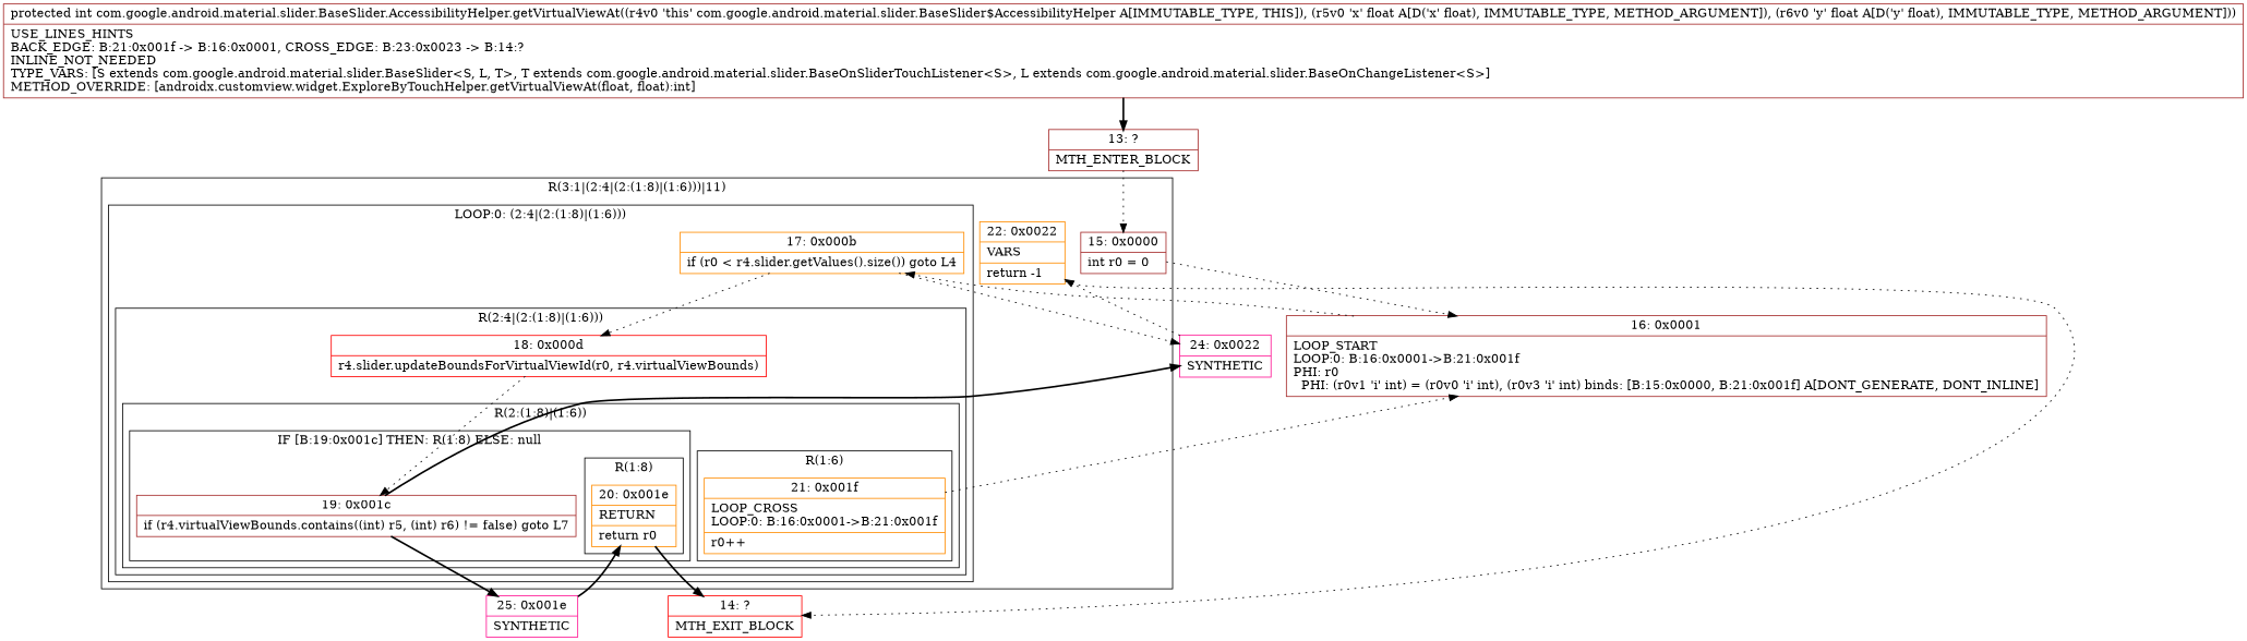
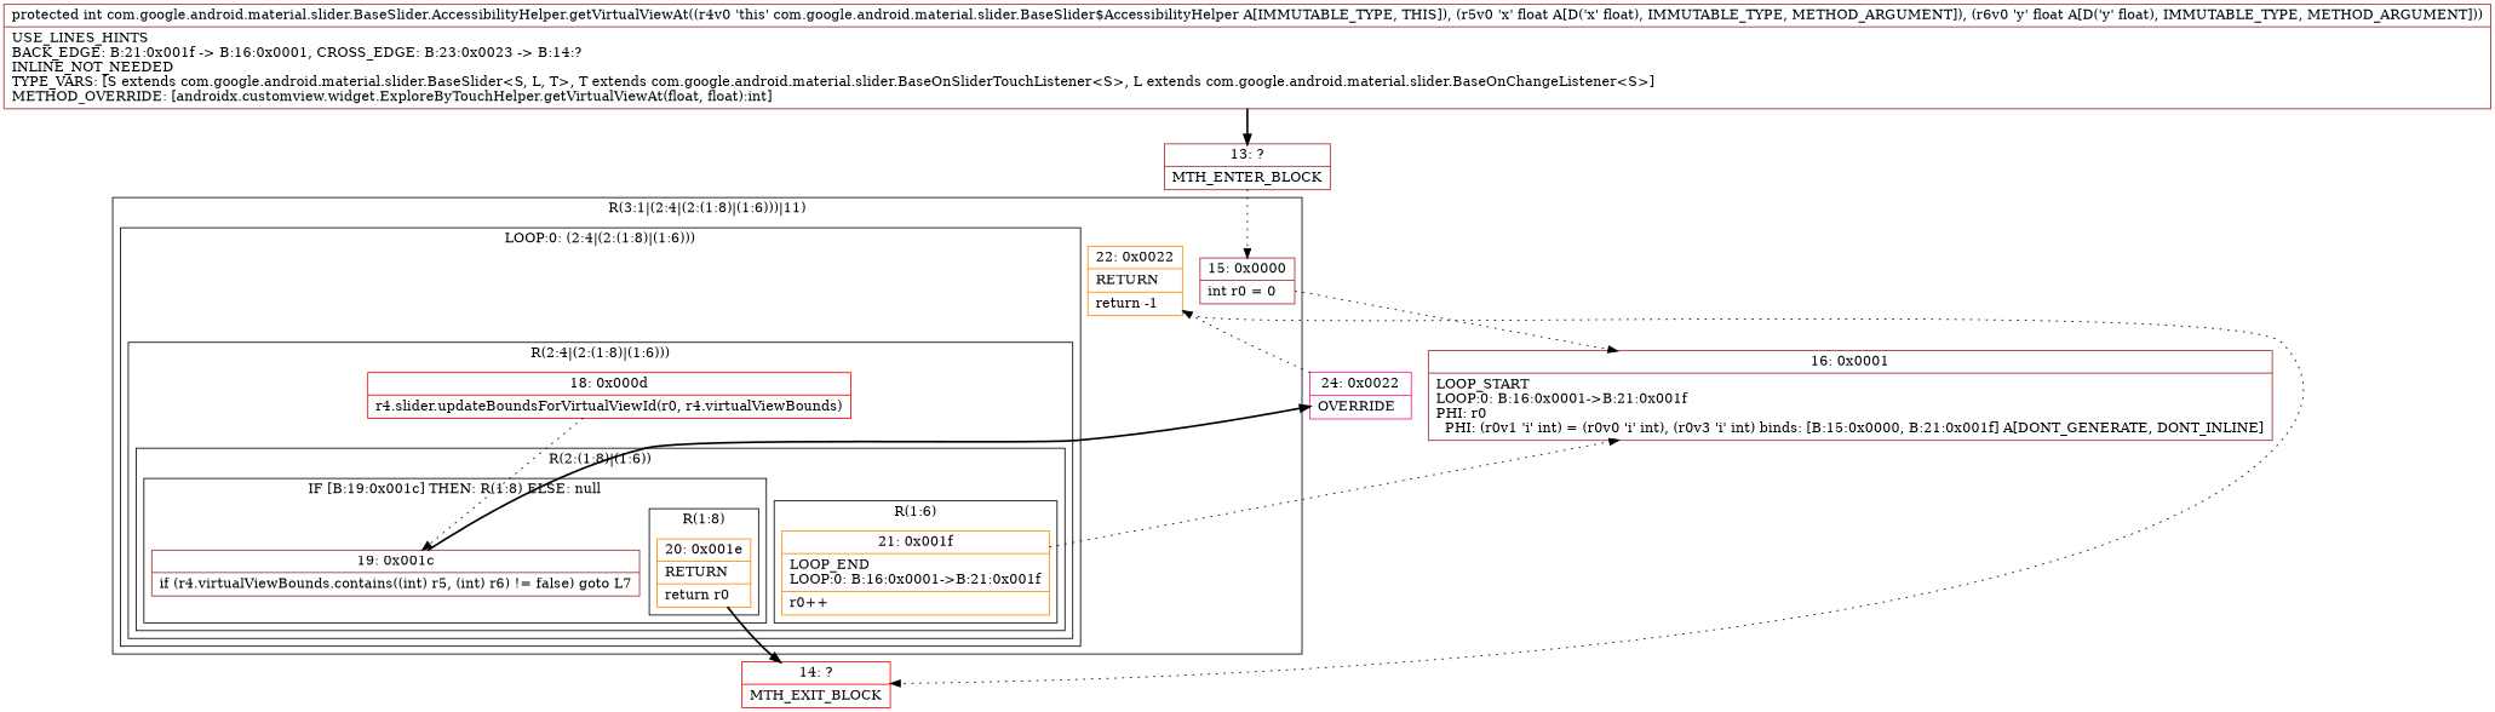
  digraph {
    node [color=brown shape=record]
    edge [style=dotted]
    n1 [color=darkorange label="{20\:\ 0x001e|RETURN\l|return r0\l}"]
    n2 [label="{19\:\ 0x001c|if (r4.virtualViewBounds.contains((int) r5, (int) r6) != false) goto L7\l}"]
-   n3 [color=darkorange label="{21\:\ 0x001f|LOOP_CROSS\lLOOP:0: B:16:0x0001\-\>B:21:0x001f\l|r0++\l}"]
+   n3 [color=darkorange label="{21\:\ 0x001f|LOOP_END\lLOOP:0: B:16:0x0001\-\>B:21:0x001f\l|r0++\l}"]
    n4 [color=red label="{18\:\ 0x000d|r4.slider.updateBoundsForVirtualViewId(r0, r4.virtualViewBounds)\l}"]
-   n5 [color=darkorange label="{17\:\ 0x000b|if (r0 \< r4.slider.getValues().size()) goto L4\l}"]
    n6 [label="{15\:\ 0x0000|int r0 = 0\l}"]
-   n7 [color=darkorange label="{22\:\ 0x0022|VARS\l|return \-1\l}"]
+   n7 [color=darkorange label="{22\:\ 0x0022|RETURN\l|return \-1\l}"]
    n8 [color=red label="{14\:\ ?|MTH_EXIT_BLOCK\l}"]
-   n9 [color=deeppink label="{24\:\ 0x0022|SYNTHETIC\l}"]
-   n10 [color=deeppink label="{25\:\ 0x001e|SYNTHETIC\l}"]
+   n9 [color=deeppink label="{24\:\ 0x0022|OVERRIDE\l}"]
    n11 [label="{16\:\ 0x0001|LOOP_START\lLOOP:0: B:16:0x0001\-\>B:21:0x001f\lPHI: r0 \l  PHI: (r0v1 'i' int) = (r0v0 'i' int), (r0v3 'i' int) binds: [B:15:0x0000, B:21:0x001f] A[DONT_GENERATE, DONT_INLINE]\l}"]
    n12 [label="{13\:\ ?|MTH_ENTER_BLOCK\l}"]
    n13 [label="{protected int com.google.android.material.slider.BaseSlider.AccessibilityHelper.getVirtualViewAt((r4v0 'this' com.google.android.material.slider.BaseSlider$AccessibilityHelper A[IMMUTABLE_TYPE, THIS]), (r5v0 'x' float A[D('x' float), IMMUTABLE_TYPE, METHOD_ARGUMENT]), (r6v0 'y' float A[D('y' float), IMMUTABLE_TYPE, METHOD_ARGUMENT]))  | USE_LINES_HINTS\lBACK_EDGE: B:21:0x001f \-\> B:16:0x0001, CROSS_EDGE: B:23:0x0023 \-\> B:14:?\lINLINE_NOT_NEEDED\lTYPE_VARS: [S extends com.google.android.material.slider.BaseSlider\<S, L, T\>, T extends com.google.android.material.slider.BaseOnSliderTouchListener\<S\>, L extends com.google.android.material.slider.BaseOnChangeListener\<S\>]\lMETHOD_OVERRIDE: [androidx.customview.widget.ExploreByTouchHelper.getVirtualViewAt(float, float):int]\l}"]
    subgraph cluster_1 {
      label="R(3:1|(2:4|(2:(1:8)|(1:6)))|11)"
      n6
      n7
      subgraph cluster_2 {
        label="LOOP:0: (2:4|(2:(1:8)|(1:6)))"
-       n5
        subgraph cluster_3 {
          label="R(2:4|(2:(1:8)|(1:6)))"
          n4
          subgraph cluster_4 {
            label="R(2:(1:8)|(1:6))"
            subgraph cluster_5 {
              label="IF [B:19:0x001c] THEN: R(1:8) ELSE: null"
              n2
              subgraph cluster_6 {
                label="R(1:8)"
                n1
              }
            }
            subgraph cluster_7 {
              label="R(1:6)"
              n3
            }
          }
        }
      }
    }
    n1 -> n8 [style=bold]
    n2 -> n9 [style=bold]
-   n2 -> n10 [style=bold]
    n3 -> n11
    n4 -> n2
-   n5 -> n4
-   n5 -> n9
    n6 -> n11
    n7 -> n8
    n9 -> n7
-   n10 -> n1 [style=bold]
-   n11 -> n5
    n12 -> n6
    n13 -> n12 [style=bold]
  }
